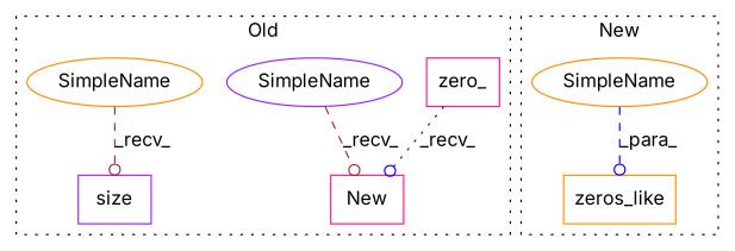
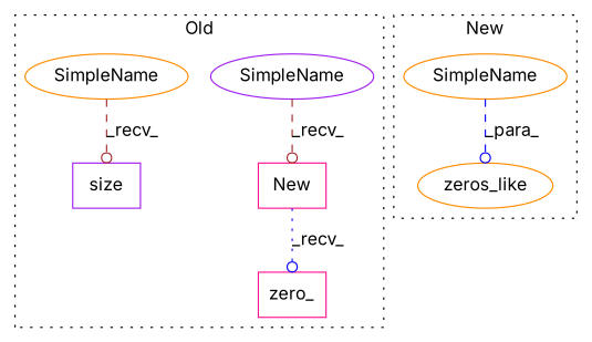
  digraph {
    fontname=Inter
    node [a=32 color=darkorange fontname=Inter l=4 shape=box]
    edge [arrowhead=odot color=blue fontname=Inter style=dashed]
    n1 [color=deeppink l="4,1" label=New s="1893,1908"]
    n2 [color=purple l=6 label=size s=1902]
    n3 [color=deeppink l=7 label=zero_ s=1910]
    n4 [a=42 color=purple label=SimpleName s=1888 shape=ellipse]
    n5 [a=42 label=SimpleName s=1897 shape=ellipse]
-   n6 [l="11,1" label=zeros_like s="2155,2170"]
+   n6 [l="11,1" label=zeros_like s="2155,2170" shape=ellipse]
    n7 [a=42 label=SimpleName s=2166 shape=ellipse]
    subgraph cluster_1 {
      label=Old
      style=dotted
      n1
      n2
      n3
      n4
      n5
    }
    subgraph cluster_2 {
      label=New
      style=dotted
      n6
      n7
    }
-   n3 -> n1 [label=_recv_ style=dotted]
+   n1 -> n3 [label=_recv_ style=dotted]
    n4 -> n1 [color=brown label=_recv_]
    n5 -> n2 [color=brown label=_recv_]
    n7 -> n6 [label=_para_]
  }
